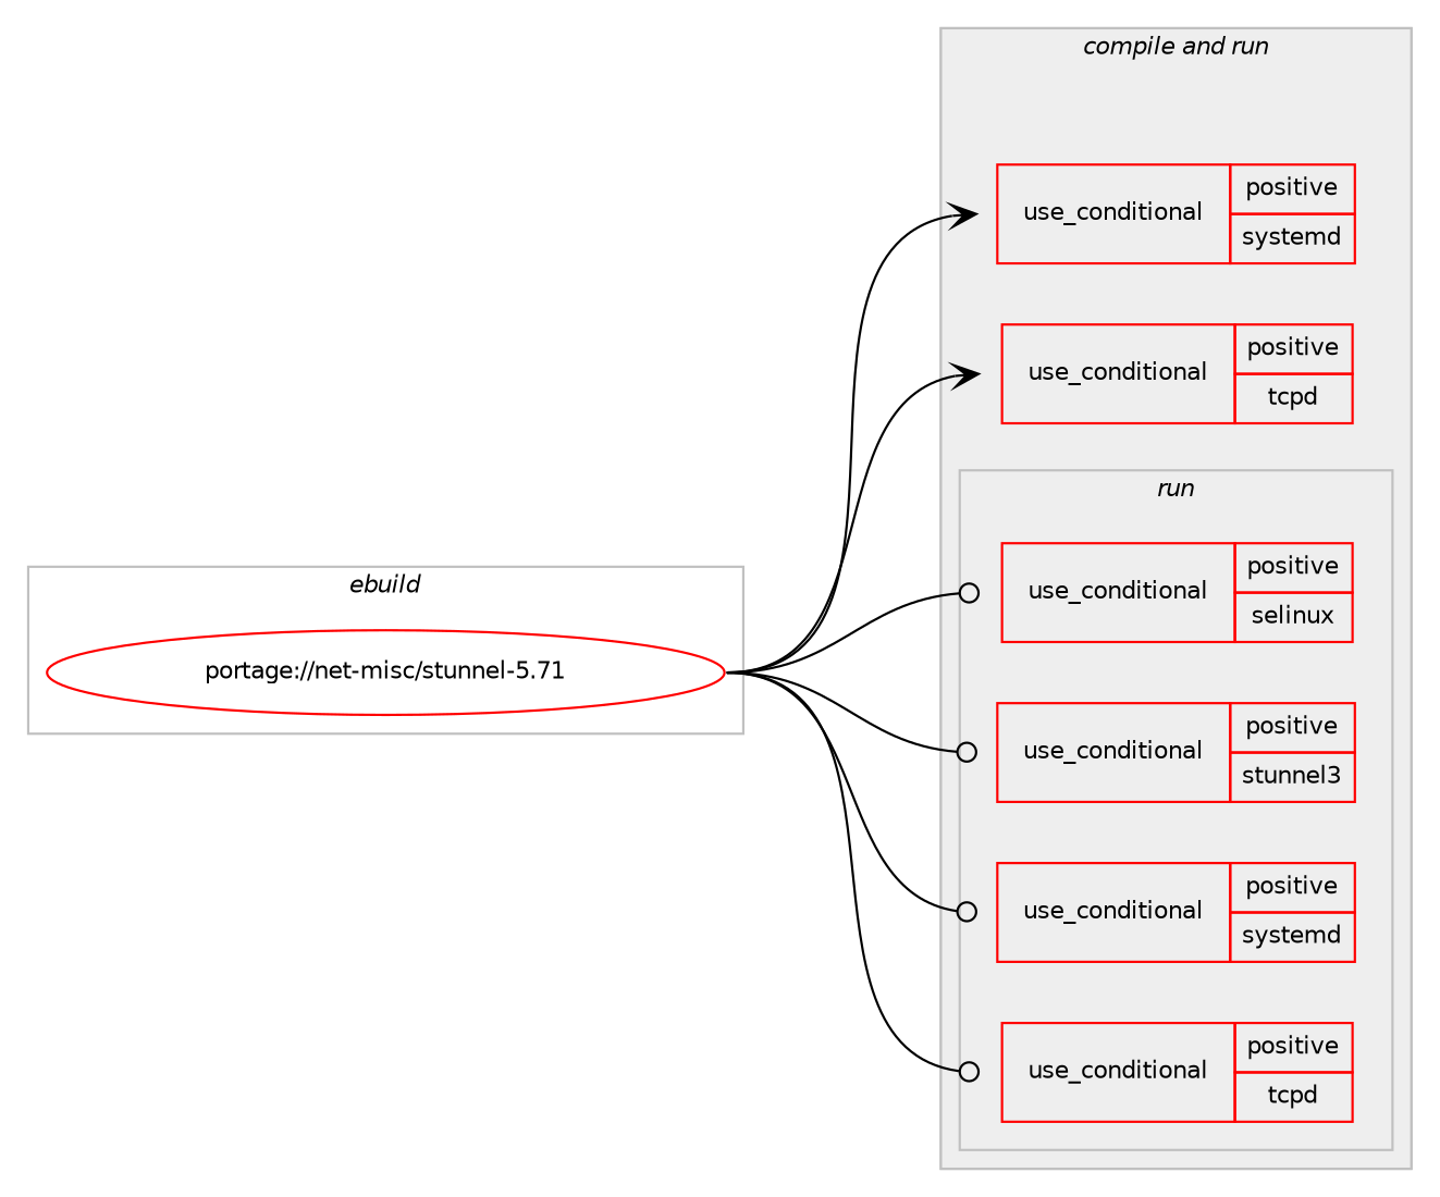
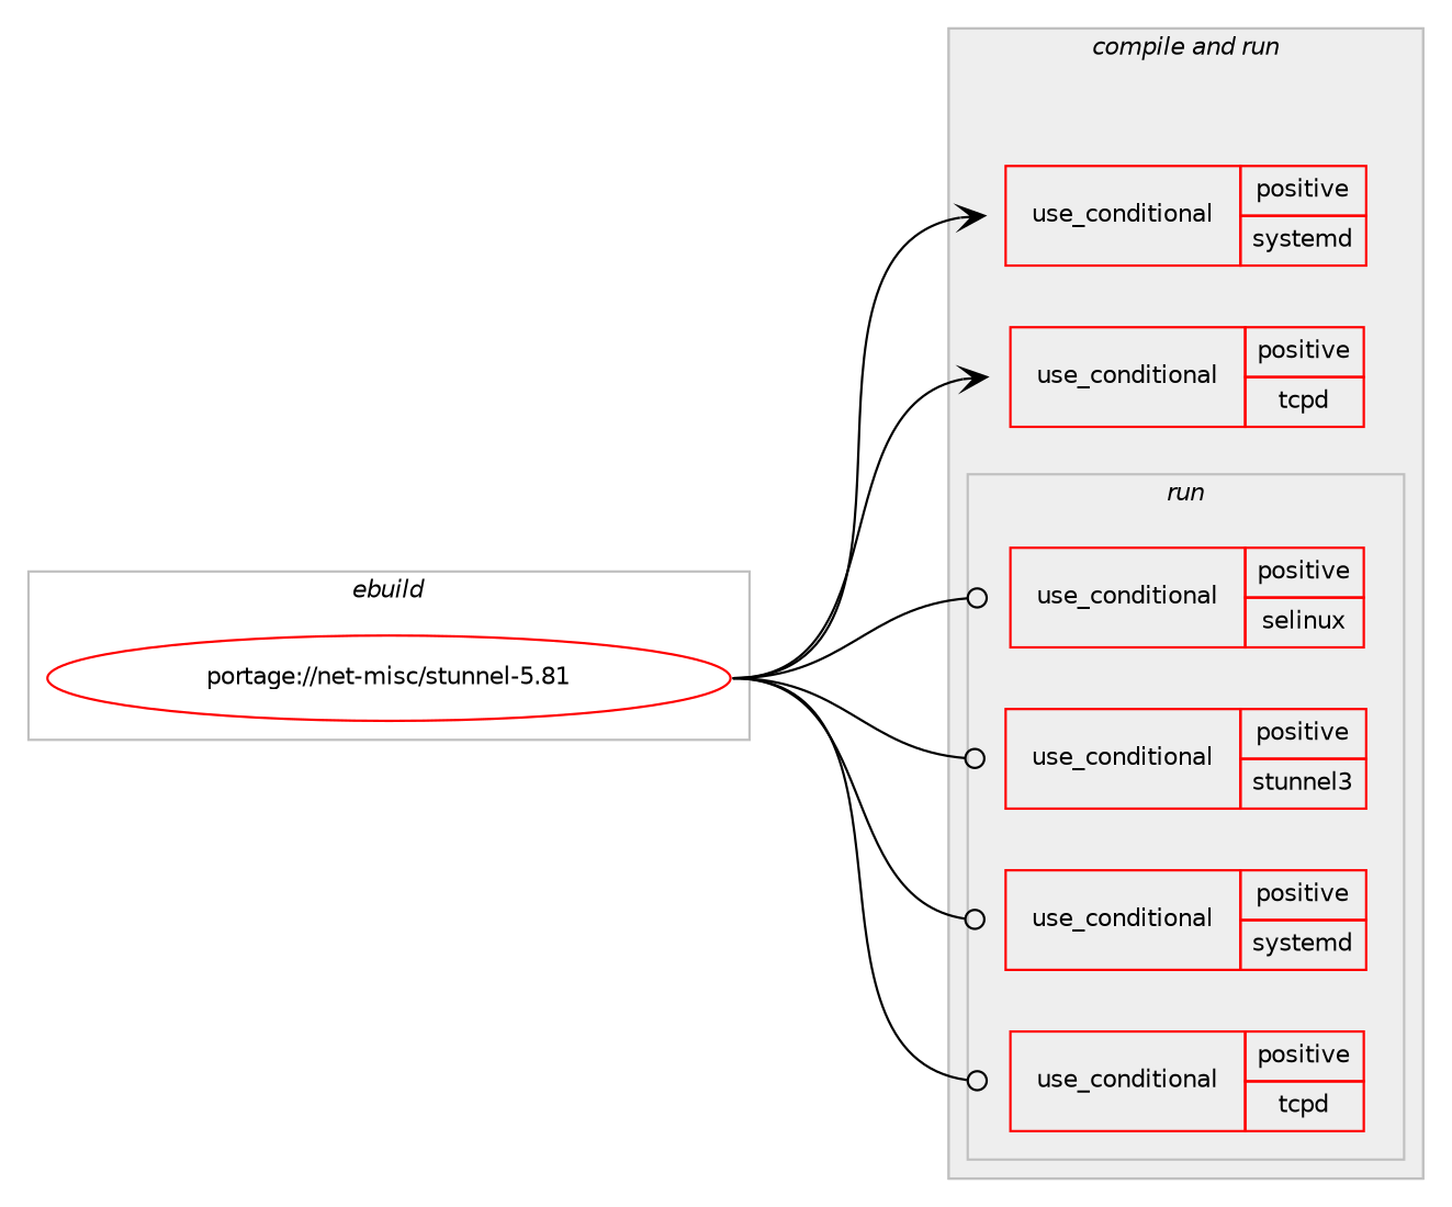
  digraph {
    compound=true
    concentrate=true
    fontname=Helvetica
    fontsize=10
    newrank=true
    rankdir=LR
    ranksep=1.5
    node [color=red fontname=Helvetica fontsize=10 shape=none]
    edge [arrowhead=odot headport=w style=solid tailport=e weight=20]
-   n1 [label="portage://net-misc/stunnel-5.71" width=4 shape=""]
+   n1 [label="portage://net-misc/stunnel-5.81" width=4 shape=""]
    n2 [label=<<TABLE BORDER="0" CELLBORDER="1" CELLSPACING="0" CELLPADDING="4"><TR><TD ROWSPAN="3" CELLPADDING="10">use_conditional</TD></TR><TR><TD>positive</TD></TR><TR><TD>systemd</TD></TR></TABLE>>]
    n3 [label=<<TABLE BORDER="0" CELLBORDER="1" CELLSPACING="0" CELLPADDING="4"><TR><TD ROWSPAN="3" CELLPADDING="10">use_conditional</TD></TR><TR><TD>positive</TD></TR><TR><TD>tcpd</TD></TR></TABLE>>]
    n4 [label=<<TABLE BORDER="0" CELLBORDER="1" CELLSPACING="0" CELLPADDING="4"><TR><TD ROWSPAN="3" CELLPADDING="10">use_conditional</TD></TR><TR><TD>positive</TD></TR><TR><TD>selinux</TD></TR></TABLE>>]
    n5 [label=<<TABLE BORDER="0" CELLBORDER="1" CELLSPACING="0" CELLPADDING="4"><TR><TD ROWSPAN="3" CELLPADDING="10">use_conditional</TD></TR><TR><TD>positive</TD></TR><TR><TD>stunnel3</TD></TR></TABLE>>]
    n6 [label=<<TABLE BORDER="0" CELLBORDER="1" CELLSPACING="0" CELLPADDING="4"><TR><TD ROWSPAN="3" CELLPADDING="10">use_conditional</TD></TR><TR><TD>positive</TD></TR><TR><TD>systemd</TD></TR></TABLE>>]
    n7 [label=<<TABLE BORDER="0" CELLBORDER="1" CELLSPACING="0" CELLPADDING="4"><TR><TD ROWSPAN="3" CELLPADDING="10">use_conditional</TD></TR><TR><TD>positive</TD></TR><TR><TD>tcpd</TD></TR></TABLE>>]
    subgraph cluster_1 {
      color=gray
      label=<<i>ebuild</i>>
      rank=same
      n1
    }
    subgraph cluster_2 {
      color=gray
      label=<<i>dependencies</i>>
      subgraph cluster_3 {
        color=gray
        fillcolor="#eeeeee"
        label=<<i>compile</i>>
        style=filled
        subgraph sub_4 {
          color=gray
          fillcolor="#eeeeee"
          label=<<i>compile</i>>
          style=filled
          n2
        }
        subgraph sub_5 {
          color=gray
          fillcolor="#eeeeee"
          label=<<i>compile</i>>
          style=filled
          n3
        }
      }
      subgraph cluster_6 {
        color=gray
        fillcolor="#eeeeee"
        label=<<i>compile and run</i>>
        style=filled
      }
      subgraph cluster_7 {
        color=gray
        fillcolor="#eeeeee"
        label=<<i>run</i>>
        style=filled
        subgraph sub_8 {
          color=gray
          fillcolor="#eeeeee"
          label=<<i>run</i>>
          style=filled
          n4
        }
        subgraph sub_9 {
          color=gray
          fillcolor="#eeeeee"
          label=<<i>run</i>>
          style=filled
          n5
        }
        subgraph sub_10 {
          color=gray
          fillcolor="#eeeeee"
          label=<<i>run</i>>
          style=filled
          n6
        }
        subgraph sub_11 {
          color=gray
          fillcolor="#eeeeee"
          label=<<i>run</i>>
          style=filled
          n7
        }
      }
    }
    subgraph cluster_12 {
      color=gray
      label=<<i>candidates</i>>
      rank=same
    }
    n1 -> n2 [arrowhead=vee]
    n1 -> n3 [arrowhead=vee]
    n1 -> n4
    n1 -> n5
    n1 -> n6
    n1 -> n7
  }
